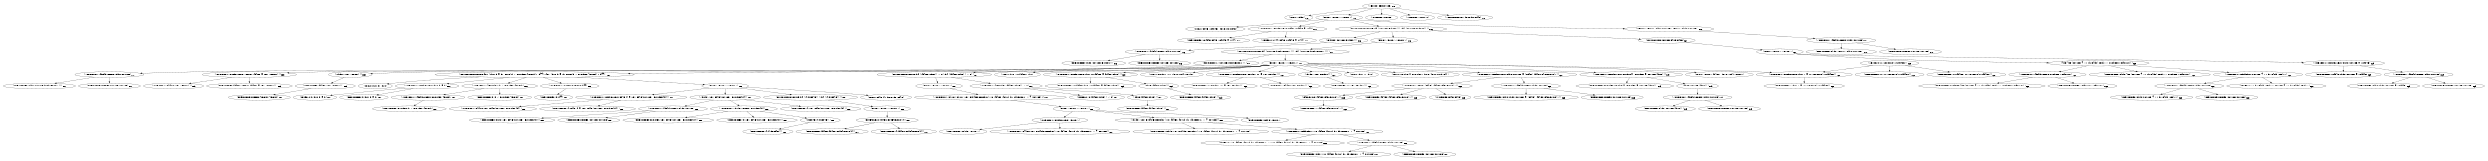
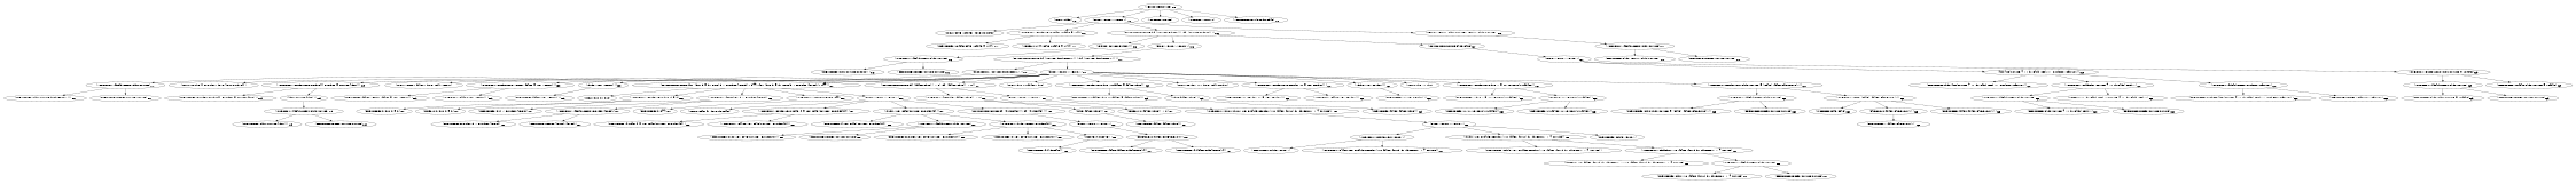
  digraph {
    fontname="DejaVu Sans Mono"
    node [fontname="DejaVu Sans Mono"]
    edge [fontname="DejaVu Sans Mono"]
    n1 [label=<(METHOD,getSource)<SUB>143</SUB>>]
    n2 [label=<(PARAM,this)<SUB>143</SUB>>]
    n3 [label=<(BLOCK,&lt;empty&gt;,&lt;empty&gt;)<SUB>143</SUB>>]
    n4 [label=<(MODIFIER,PUBLIC)>]
    n5 [label=<(MODIFIER,VIRTUAL)>]
    n6 [label=<(METHOD_RETURN,java.io.File)<SUB>143</SUB>>]
    n7 [label=<(LOCAL,File nofile: java.io.File)>]
    n8 [label=<(&lt;operator&gt;.assignment,File nofile = null)<SUB>144</SUB>>]
    n9 [label=<(CONTROL_STRUCTURE,if (source.exists()),if (source.exists()))<SUB>146</SUB>>]
    n10 [label=<(RETURN,return this.source;,return this.source;)<SUB>171</SUB>>]
    n11 [label=<(IDENTIFIER,nofile,File nofile = null)<SUB>144</SUB>>]
    n12 [label=<(LITERAL,null,File nofile = null)<SUB>144</SUB>>]
    n13 [label=<(exists,source.exists())<SUB>146</SUB>>]
    n14 [label=<(BLOCK,&lt;empty&gt;,&lt;empty&gt;)<SUB>146</SUB>>]
    n15 [label=<(CONTROL_STRUCTURE,else,else)<SUB>167</SUB>>]
    n16 [label=<(&lt;operator&gt;.fieldAccess,this.source)<SUB>171</SUB>>]
    n17 [label=<(&lt;operator&gt;.fieldAccess,this.source)<SUB>146</SUB>>]
    n18 [label=<(CONTROL_STRUCTURE,if (source.isDirectory()),if (source.isDirectory()))<SUB>147</SUB>>]
    n19 [label=<(BLOCK,&lt;empty&gt;,&lt;empty&gt;)<SUB>167</SUB>>]
    n20 [label=<(IDENTIFIER,this,source.exists())<SUB>146</SUB>>]
    n21 [label=<(FIELD_IDENTIFIER,source,source)<SUB>146</SUB>>]
    n22 [label=<(isDirectory,source.isDirectory())<SUB>147</SUB>>]
    n23 [label=<(BLOCK,&lt;empty&gt;,&lt;empty&gt;)<SUB>147</SUB>>]
    n24 [label=<(&lt;operator&gt;.fieldAccess,this.source)<SUB>147</SUB>>]
    n25 [label=<(LOCAL,String[] entries: java.lang.String[])>]
    n26 [label=<(&lt;operator&gt;.assignment,String[] entries = source.list())<SUB>149</SUB>>]
    n27 [label=<(LOCAL,Vector files: java.util.Vector)>]
    n28 [label=<(&lt;operator&gt;.assignment,Vector files = new Vector())<SUB>150</SUB>>]
    n29 [label=<(&lt;init&gt;,new Vector())<SUB>150</SUB>>]
    n30 [label=<(CONTROL_STRUCTURE,for (int i = 0; Some(i &lt; entries.length); i++),for (int i = 0; Some(i &lt; entries.length); i++))<SUB>151</SUB>>]
    n31 [label=<(CONTROL_STRUCTURE,if (files.size() &lt; 1),if (files.size() &lt; 1))<SUB>157</SUB>>]
    n32 [label=<(LOCAL,int numfiles: int)>]
    n33 [label=<(&lt;operator&gt;.assignment,int numfiles = files.size())<SUB>160</SUB>>]
    n34 [label=<(LOCAL,Random rn: java.util.Random)>]
    n35 [label=<(&lt;operator&gt;.assignment,Random rn = new Random())<SUB>162</SUB>>]
    n36 [label=<(&lt;init&gt;,new Random())<SUB>162</SUB>>]
    n37 [label=<(LOCAL,int x: int)>]
    n38 [label=<(&lt;operator&gt;.assignment,int x = rn.nextInt(numfiles))<SUB>163</SUB>>]
    n39 [label=<(&lt;operator&gt;.assignment,this.source = (File) files.elementAt(x))<SUB>165</SUB>>]
    n40 [label=<(IDENTIFIER,this,source.isDirectory())<SUB>147</SUB>>]
    n41 [label=<(FIELD_IDENTIFIER,source,source)<SUB>147</SUB>>]
    n42 [label=<(IDENTIFIER,entries,String[] entries = source.list())<SUB>149</SUB>>]
    n43 [label=<(list,source.list())<SUB>149</SUB>>]
    n44 [label=<(IDENTIFIER,files,Vector files = new Vector())<SUB>850</SUB>>]
    n45 [label=<(&lt;operator&gt;.alloc,new Vector())<SUB>150</SUB>>]
    n46 [label=<(IDENTIFIER,files,new Vector())<SUB>150</SUB>>]
    n47 [label=<(LOCAL,int i: int)>]
    n48 [label=<(&lt;operator&gt;.assignment,int i = 0)<SUB>151</SUB>>]
    n49 [label=<(&lt;operator&gt;.lessThan,i &lt; entries.length)<SUB>151</SUB>>]
    n50 [label=<(&lt;operator&gt;.postIncrement,i++)<SUB>151</SUB>>]
    n51 [label=<(BLOCK,&lt;empty&gt;,&lt;empty&gt;)<SUB>151</SUB>>]
    n52 [label=<(&lt;operator&gt;.lessThan,files.size() &lt; 1)<SUB>157</SUB>>]
    n53 [label=<(BLOCK,&lt;empty&gt;,&lt;empty&gt;)<SUB>157</SUB>>]
    n54 [label=<(IDENTIFIER,numfiles,int numfiles = files.size())<SUB>160</SUB>>]
    n55 [label=<(size,files.size())<SUB>160</SUB>>]
    n56 [label=<(IDENTIFIER,rn,Random rn = new Random())<SUB>162</SUB>>]
    n57 [label=<(&lt;operator&gt;.alloc,new Random())<SUB>162</SUB>>]
    n58 [label=<(IDENTIFIER,rn,new Random())<SUB>162</SUB>>]
    n59 [label=<(IDENTIFIER,x,int x = rn.nextInt(numfiles))<SUB>163</SUB>>]
    n60 [label=<(nextInt,rn.nextInt(numfiles))<SUB>163</SUB>>]
    n61 [label=<(&lt;operator&gt;.fieldAccess,this.source)<SUB>165</SUB>>]
    n62 [label=<(&lt;operator&gt;.cast,(File) files.elementAt(x))<SUB>165</SUB>>]
    n63 [label=<(&lt;operator&gt;.fieldAccess,this.source)<SUB>149</SUB>>]
    n64 [label=<(IDENTIFIER,this,source.list())<SUB>149</SUB>>]
    n65 [label=<(FIELD_IDENTIFIER,source,source)<SUB>149</SUB>>]
    n66 [label=<(IDENTIFIER,i,int i = 0)<SUB>151</SUB>>]
    n67 [label=<(LITERAL,0,int i = 0)<SUB>151</SUB>>]
    n68 [label=<(IDENTIFIER,i,i &lt; entries.length)<SUB>151</SUB>>]
    n69 [label=<(&lt;operator&gt;.fieldAccess,entries.length)<SUB>151</SUB>>]
    n70 [label=<(IDENTIFIER,i,i++)<SUB>151</SUB>>]
    n71 [label=<(LOCAL,File f: java.io.File)>]
    n72 [label=<(&lt;operator&gt;.assignment,File f = new File(source, entries[i]))<SUB>152</SUB>>]
    n73 [label=<(&lt;init&gt;,new File(source, entries[i]))<SUB>152</SUB>>]
    n74 [label=<(CONTROL_STRUCTURE,if (f.isFile()),if (f.isFile()))<SUB>153</SUB>>]
    n75 [label=<(IDENTIFIER,entries,i &lt; entries.length)<SUB>151</SUB>>]
    n76 [label=<(FIELD_IDENTIFIER,length,length)<SUB>151</SUB>>]
    n77 [label=<(IDENTIFIER,f,File f = new File(source, entries[i]))<SUB>152</SUB>>]
    n78 [label=<(&lt;operator&gt;.alloc,new File(source, entries[i]))<SUB>152</SUB>>]
    n79 [label=<(IDENTIFIER,f,new File(source, entries[i]))<SUB>152</SUB>>]
    n80 [label=<(&lt;operator&gt;.fieldAccess,this.source)<SUB>152</SUB>>]
    n81 [label=<(&lt;operator&gt;.indexAccess,entries[i])<SUB>152</SUB>>]
    n82 [label=<(BLOCK,&lt;empty&gt;,&lt;empty&gt;)<SUB>153</SUB>>]
    n83 [label=<(IDENTIFIER,this,new File(source, entries[i]))<SUB>152</SUB>>]
    n84 [label=<(FIELD_IDENTIFIER,source,source)<SUB>152</SUB>>]
    n85 [label=<(IDENTIFIER,entries,new File(source, entries[i]))<SUB>152</SUB>>]
    n86 [label=<(IDENTIFIER,i,new File(source, entries[i]))<SUB>152</SUB>>]
    n87 [label=<(isFile,f.isFile())<SUB>153</SUB>>]
    n88 [label=<(IDENTIFIER,f,f.isFile())<SUB>153</SUB>>]
    n89 [label=<(addElement,files.addElement(f))<SUB>154</SUB>>]
    n90 [label=<(IDENTIFIER,files,files.addElement(f))<SUB>154</SUB>>]
    n91 [label=<(IDENTIFIER,f,files.addElement(f))<SUB>154</SUB>>]
    n92 [label=<(size,files.size())<SUB>157</SUB>>]
    n93 [label=<(LITERAL,1,files.size() &lt; 1)<SUB>157</SUB>>]
    n94 [label=<(&lt;operator&gt;.throw,throw new BuildException(&quot;No files found in directory &quot; + source);)<SUB>158</SUB>>]
    n95 [label=<(IDENTIFIER,files,files.size())<SUB>157</SUB>>]
    n96 [label=<(BLOCK,&lt;empty&gt;,&lt;empty&gt;)<SUB>158</SUB>>]
    n97 [label=<(&lt;operator&gt;.assignment,&lt;empty&gt;)>]
    n98 [label=<(&lt;init&gt;,new BuildException(&quot;No files found in directory &quot; + source))<SUB>158</SUB>>]
    n99 [label=<(IDENTIFIER,$obj5,&lt;empty&gt;)>]
    n100 [label=<(IDENTIFIER,$obj5,&lt;empty&gt;)>]
    n101 [label=<(&lt;operator&gt;.alloc,new BuildException(&quot;No files found in directory &quot; + source))<SUB>158</SUB>>]
    n102 [label=<(IDENTIFIER,$obj5,new BuildException(&quot;No files found in directory &quot; + source))>]
    n103 [label=<(&lt;operator&gt;.addition,&quot;No files found in directory &quot; + source)<SUB>158</SUB>>]
    n104 [label=<(LITERAL,&quot;No files found in directory &quot;,&quot;No files found in directory &quot; + source)<SUB>158</SUB>>]
    n105 [label=<(&lt;operator&gt;.fieldAccess,this.source)<SUB>158</SUB>>]
    n106 [label=<(IDENTIFIER,this,&quot;No files found in directory &quot; + source)<SUB>158</SUB>>]
    n107 [label=<(FIELD_IDENTIFIER,source,source)<SUB>158</SUB>>]
    n108 [label=<(IDENTIFIER,files,files.size())<SUB>160</SUB>>]
    n109 [label=<(IDENTIFIER,rn,rn.nextInt(numfiles))<SUB>163</SUB>>]
    n110 [label=<(IDENTIFIER,numfiles,rn.nextInt(numfiles))<SUB>163</SUB>>]
    n111 [label=<(IDENTIFIER,this,this.source = (File) files.elementAt(x))<SUB>165</SUB>>]
    n112 [label=<(FIELD_IDENTIFIER,source,source)<SUB>165</SUB>>]
    n113 [label=<(TYPE_REF,File,File)<SUB>165</SUB>>]
    n114 [label=<(elementAt,files.elementAt(x))<SUB>165</SUB>>]
    n115 [label=<(IDENTIFIER,files,files.elementAt(x))<SUB>165</SUB>>]
    n116 [label=<(IDENTIFIER,x,files.elementAt(x))<SUB>165</SUB>>]
    n117 [label=<(log,log(source + &quot;: invalid path.&quot;, Project.MSG_WARN))<SUB>168</SUB>>]
    n118 [label=<(&lt;operator&gt;.assignment,this.source = nofile)<SUB>169</SUB>>]
    n119 [label=<(IDENTIFIER,this,log(source + &quot;: invalid path.&quot;, Project.MSG_WARN))<SUB>168</SUB>>]
    n120 [label=<(&lt;operator&gt;.addition,source + &quot;: invalid path.&quot;)<SUB>168</SUB>>]
    n121 [label=<(&lt;operator&gt;.fieldAccess,Project.MSG_WARN)<SUB>168</SUB>>]
    n122 [label=<(&lt;operator&gt;.fieldAccess,this.source)<SUB>169</SUB>>]
    n123 [label=<(IDENTIFIER,nofile,this.source = nofile)<SUB>169</SUB>>]
    n124 [label=<(&lt;operator&gt;.fieldAccess,this.source)<SUB>168</SUB>>]
    n125 [label=<(LITERAL,&quot;: invalid path.&quot;,source + &quot;: invalid path.&quot;)<SUB>168</SUB>>]
    n126 [label=<(IDENTIFIER,Project,log(source + &quot;: invalid path.&quot;, Project.MSG_WARN))<SUB>168</SUB>>]
    n127 [label=<(FIELD_IDENTIFIER,MSG_WARN,MSG_WARN)<SUB>168</SUB>>]
    n128 [label=<(IDENTIFIER,this,source + &quot;: invalid path.&quot;)<SUB>168</SUB>>]
    n129 [label=<(FIELD_IDENTIFIER,source,source)<SUB>168</SUB>>]
    n130 [label=<(IDENTIFIER,this,this.source = nofile)<SUB>169</SUB>>]
    n131 [label=<(FIELD_IDENTIFIER,source,source)<SUB>169</SUB>>]
    n132 [label=<(IDENTIFIER,this,return this.source;)<SUB>171</SUB>>]
    n133 [label=<(FIELD_IDENTIFIER,source,source)<SUB>171</SUB>>]
    n1 -> n2
    n1 -> n3
    n1 -> n4
    n1 -> n5
    n1 -> n6
    n3 -> n7
    n3 -> n8
    n3 -> n9
    n3 -> n10
    n8 -> n11
    n8 -> n12
    n9 -> n13
    n9 -> n14
    n9 -> n15
    n10 -> n16
    n13 -> n17
    n14 -> n18
    n15 -> n19
    n16 -> n132
    n16 -> n133
    n17 -> n20
    n17 -> n21
    n18 -> n22
    n18 -> n23
    n19 -> n117
    n19 -> n118
    n22 -> n24
    n23 -> n25
    n23 -> n26
    n23 -> n27
    n23 -> n28
    n23 -> n29
    n23 -> n30
    n23 -> n31
    n23 -> n32
    n23 -> n33
    n23 -> n34
    n23 -> n35
    n23 -> n36
    n23 -> n37
    n23 -> n38
    n23 -> n39
    n24 -> n40
    n24 -> n41
    n26 -> n42
    n26 -> n43
    n28 -> n44
    n28 -> n45
    n29 -> n46
    n30 -> n47
    n30 -> n48
    n30 -> n49
    n30 -> n50
    n30 -> n51
    n31 -> n52
    n31 -> n53
    n33 -> n54
    n33 -> n55
    n35 -> n56
    n35 -> n57
    n36 -> n58
    n38 -> n59
-   n60 -> n38
+   n38 -> n60
    n39 -> n61
    n39 -> n62
    n43 -> n63
    n48 -> n66
    n48 -> n67
    n49 -> n68
    n49 -> n69
    n50 -> n70
    n51 -> n71
    n51 -> n72
    n51 -> n73
    n51 -> n74
    n52 -> n92
    n52 -> n93
    n53 -> n94
    n55 -> n108
    n60 -> n109
    n60 -> n110
    n61 -> n111
    n61 -> n112
    n62 -> n113
    n62 -> n114
    n62 -> n115
    n63 -> n64
    n63 -> n65
    n69 -> n75
-   n46 -> n76
+   n69 -> n76
    n72 -> n77
    n72 -> n78
    n73 -> n79
    n73 -> n80
    n73 -> n81
    n74 -> n82
    n80 -> n83
    n80 -> n84
    n81 -> n85
    n81 -> n86
    n81 -> n87
    n82 -> n89
    n87 -> n88
    n89 -> n90
    n89 -> n91
    n92 -> n95
    n94 -> n96
    n96 -> n97
    n96 -> n98
    n96 -> n99
    n97 -> n100
    n97 -> n101
    n98 -> n102
    n98 -> n103
    n103 -> n104
    n103 -> n105
    n105 -> n106
    n105 -> n107
    n114 -> n116
    n117 -> n119
    n117 -> n120
    n117 -> n121
    n118 -> n122
    n118 -> n123
    n120 -> n124
    n120 -> n125
    n121 -> n126
    n121 -> n127
    n122 -> n130
    n122 -> n131
    n124 -> n128
    n124 -> n129
  }
